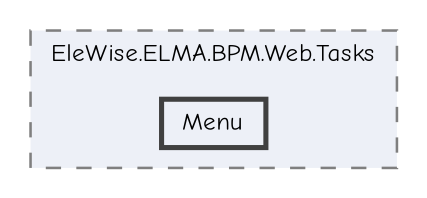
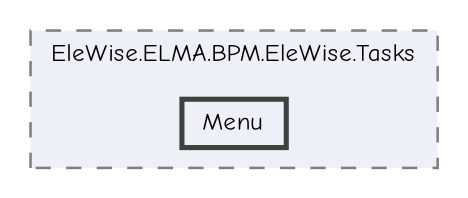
  digraph {
    compound=true
    fontname="Comic Neue"
    n1 [color=grey25 fillcolor="#edf0f7" fontname="Comic Neue" fontsize=10 height=0.2 label=Menu shape=box style="filled,bold" width=0.4]
    subgraph cluster_1 {
      bgcolor="#edf0f7"
      fontsize=10
-     label="EleWise.ELMA.BPM.Web.Tasks"
+     label="EleWise.ELMA.BPM.EleWise.Tasks"
      pencolor=grey50
      style="filled,dashed"
      n1
    }
  }
